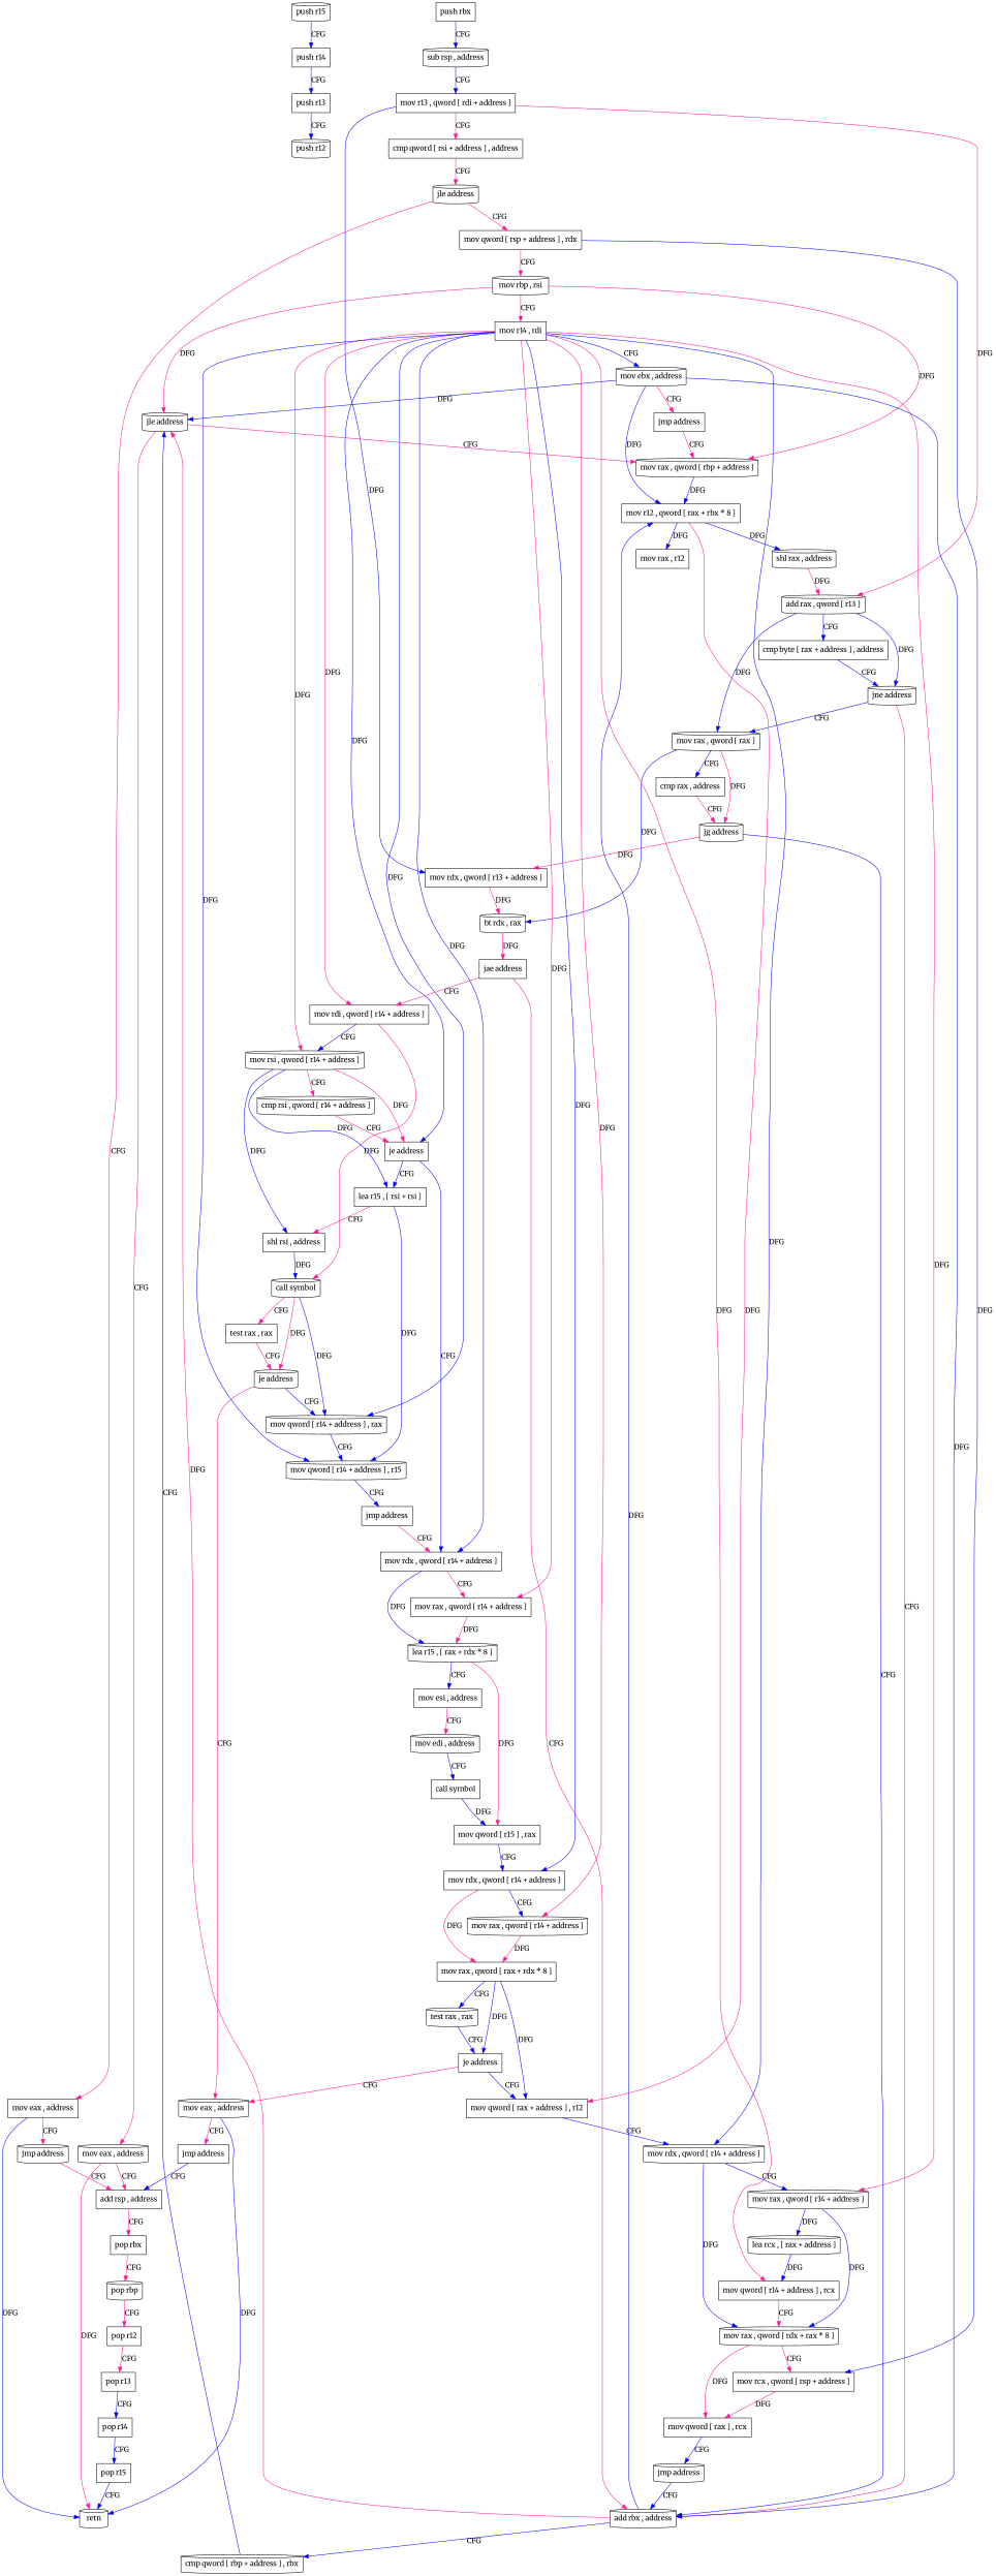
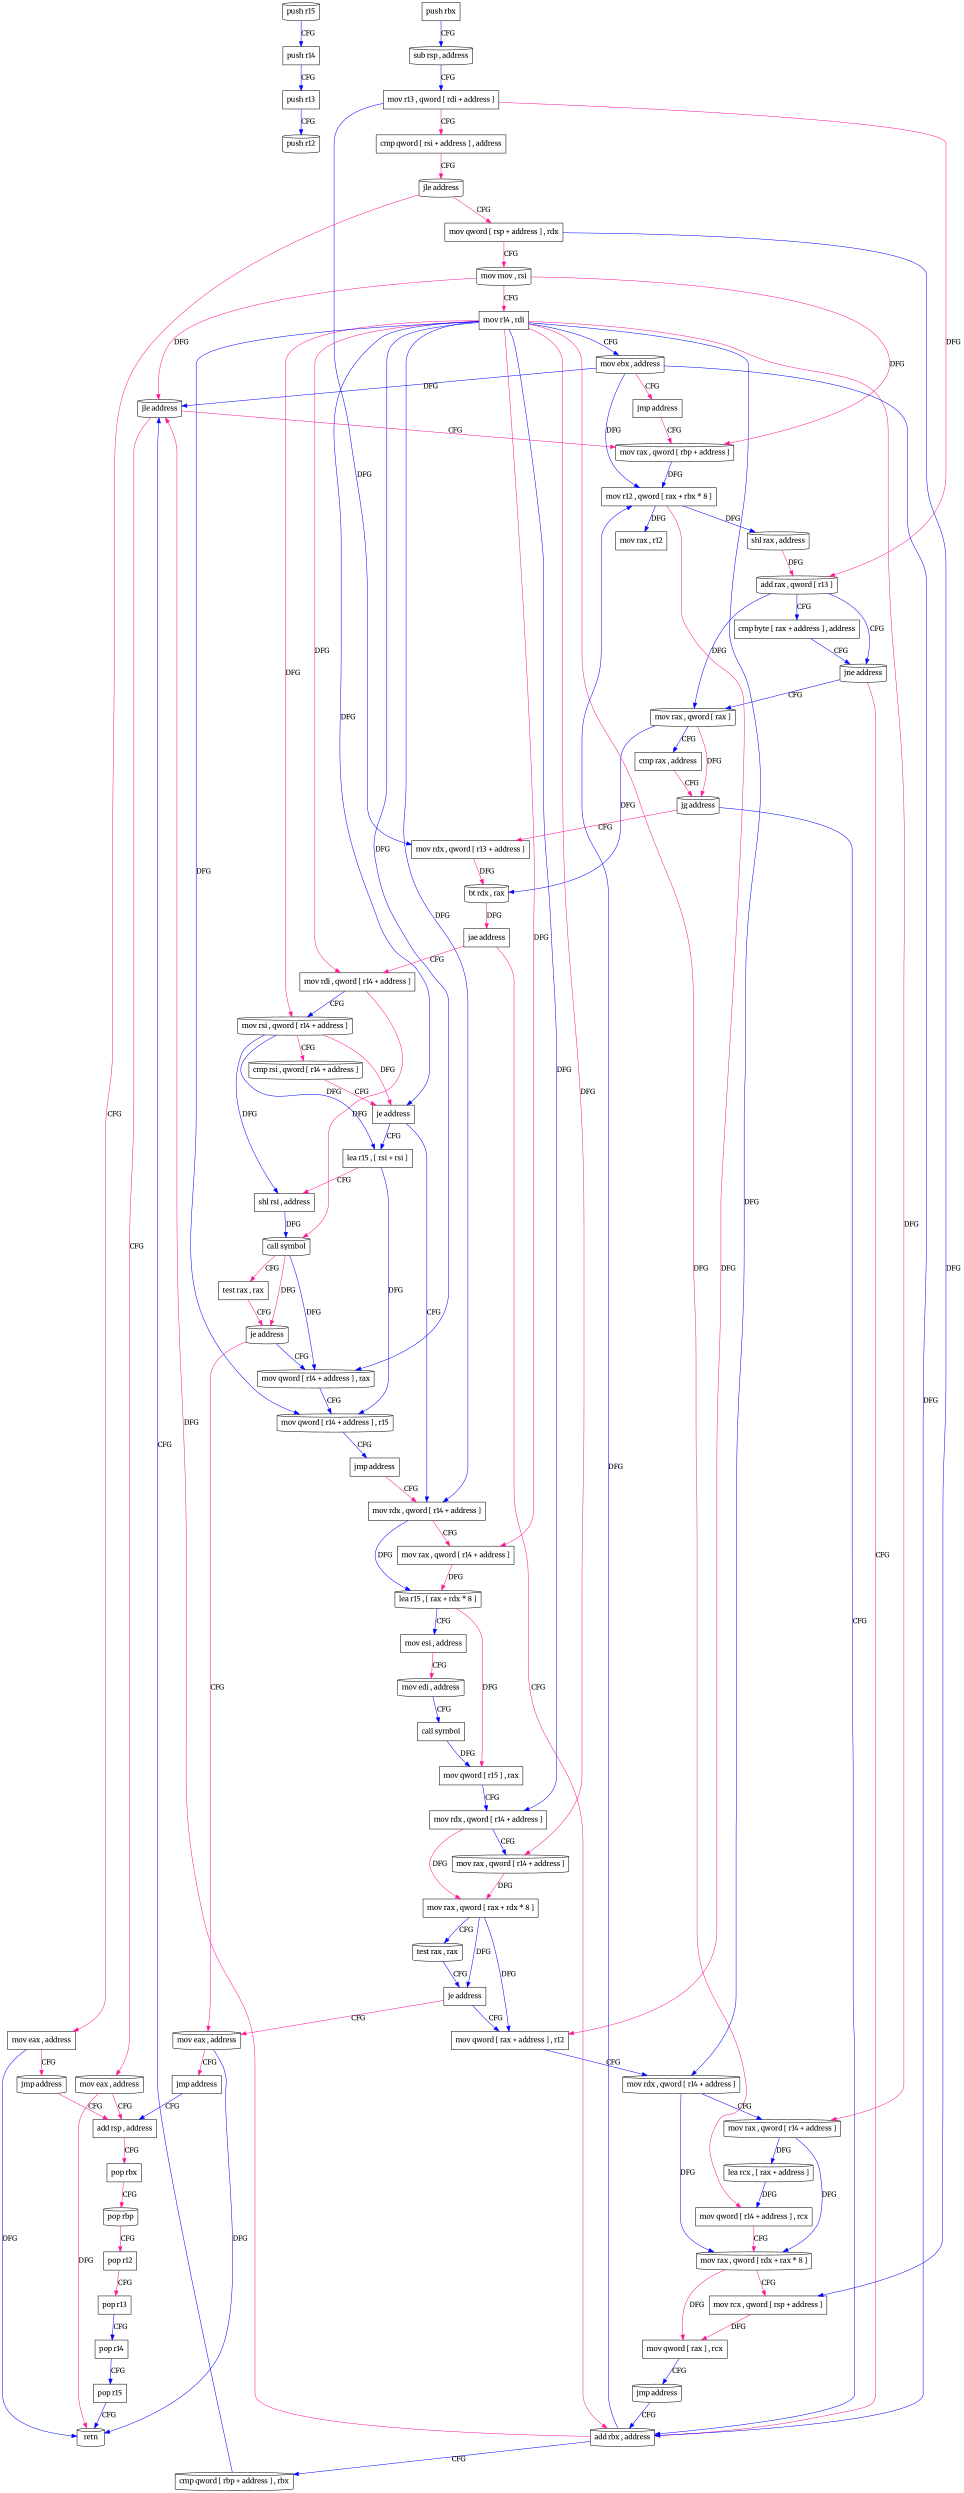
  digraph {
    fontname=Merriweather
    node [fontname=Merriweather shape=box]
    edge [color=blue fontname=Merriweather]
    n1 [label="push r15" shape=cylinder]
    n2 [label="push r14"]
    n3 [label="push r13"]
    n4 [label="push r12" shape=cylinder]
    n5 [label="push rbx"]
    n6 [label="sub rsp , address" shape=cylinder]
    n7 [label="mov r13 , qword [ rdi + address ]"]
    n8 [label="cmp qword [ rsi + address ] , address"]
    n9 [label="add rax , qword [ r13 ]" shape=cylinder]
    n10 [label="mov rdx , qword [ r13 + address ]"]
    n11 [label="jle address" shape=cylinder]
    n12 [label="cmp byte [ rax + address ] , address"]
    n13 [label="jne address" shape=cylinder]
    n14 [label="mov rax , qword [ rax ]" shape=cylinder]
    n15 [label="bt rdx , rax" shape=cylinder]
    n16 [label="mov eax , address"]
    n17 [label="mov qword [ rsp + address ] , rdx"]
    n18 [label="jmp address" shape=cylinder]
    n19 [label=retn shape=cylinder]
-   n20 [label="mov rbp , rsi" shape=cylinder]
+   n20 [label="mov mov , rsi" shape=cylinder]
    n21 [label="mov rcx , qword [ rsp + address ]"]
    n22 [label="add rsp , address"]
    n23 [label="mov r14 , rdi"]
    n24 [label="mov rax , qword [ rbp + address ]" shape=cylinder]
    n25 [label="jle address" shape=cylinder]
    n26 [label="mov qword [ rax ] , rcx"]
    n27 [label="pop rbx"]
    n28 [label="pop rbp" shape=cylinder]
    n29 [label="mov ebx , address" shape=cylinder]
    n30 [label="mov rdi , qword [ r14 + address ]"]
    n31 [label="mov rsi , qword [ r14 + address ]" shape=cylinder]
    n32 [label="je address"]
    n33 [label="mov rdx , qword [ r14 + address ]"]
    n34 [label="mov qword [ r14 + address ] , rax" shape=cylinder]
    n35 [label="mov rax , qword [ r14 + address ]"]
    n36 [label="mov rdx , qword [ r14 + address ]"]
    n37 [label="mov rax , qword [ r14 + address ]" shape=cylinder]
    n38 [label="mov qword [ r14 + address ] , r15" shape=cylinder]
    n39 [label="mov rdx , qword [ r14 + address ]" shape=cylinder]
    n40 [label="mov rax , qword [ r14 + address ]" shape=cylinder]
    n41 [label="mov qword [ r14 + address ] , rcx"]
    n42 [label="mov r12 , qword [ rax + rbx * 8 ]"]
    n43 [label="mov eax , address" shape=cylinder]
    n44 [label="jmp address"]
    n45 [label="add rbx , address" shape=cylinder]
    n46 [label="call symbol" shape=cylinder]
    n47 [label="cmp rsi , qword [ r14 + address ]" shape=cylinder]
    n48 [label="lea r15 , [ rsi + rsi ]"]
    n49 [label="shl rsi , address"]
    n50 [label="lea r15 , [ rax + rdx * 8 ]" shape=cylinder]
    n51 [label="mov rax , qword [ rax + rdx * 8 ]"]
    n52 [label="jmp address"]
    n53 [label="mov rax , qword [ rdx + rax * 8 ]" shape=cylinder]
    n54 [label="lea rcx , [ rax + address ]" shape=cylinder]
    n55 [label="mov rax , r12"]
    n56 [label="mov qword [ rax + address ] , r12"]
    n57 [label="shl rax , address" shape=cylinder]
    n58 [label="cmp qword [ rbp + address ] , rbx" shape=cylinder]
    n59 [label="pop r12"]
    n60 [label="pop r13"]
    n61 [label="pop r14"]
    n62 [label="pop r15"]
    n63 [label="cmp rax , address"]
    n64 [label="jg address" shape=cylinder]
    n65 [label="jae address"]
    n66 [label="test rax , rax"]
    n67 [label="je address" shape=cylinder]
    n68 [label="mov esi , address"]
    n69 [label="mov qword [ r15 ] , rax"]
    n70 [label="mov eax , address" shape=cylinder]
    n71 [label="jmp address"]
    n72 [label="mov edi , address" shape=cylinder]
    n73 [label="call symbol"]
    n74 [label="test rax , rax" shape=cylinder]
    n75 [label="je address"]
    n76 [label="jmp address" shape=cylinder]
    n1 -> n2 [label=CFG]
    n2 -> n3 [label=CFG]
    n3 -> n4 [label=CFG]
    n5 -> n6 [label=CFG]
    n6 -> n7 [label=CFG]
    n7 -> n8 [color=deeppink label=CFG]
    n7 -> n9 [color=deeppink label=DFG]
    n7 -> n10 [label=DFG]
    n8 -> n11 [color=deeppink label=CFG]
    n9 -> n12 [label=CFG]
-   n9 -> n13 [label=DFG]
+   n9 -> n13 [label=CFG]
    n9 -> n14 [label=DFG]
    n10 -> n15 [color=deeppink label=DFG]
    n11 -> n16 [color=deeppink label=CFG]
    n11 -> n17 [color=deeppink label=CFG]
    n12 -> n13 [label=CFG]
    n13 -> n14 [label=CFG]
    n13 -> n45 [color=deeppink label=CFG]
    n14 -> n15 [label=DFG]
    n14 -> n63 [label=CFG]
    n14 -> n64 [color=deeppink label=DFG]
    n15 -> n65 [color=deeppink label=DFG]
    n16 -> n18 [color=deeppink label=CFG]
    n16 -> n19 [label=DFG]
    n17 -> n20 [color=deeppink label=CFG]
    n17 -> n21 [label=DFG]
    n18 -> n22 [color=deeppink label=CFG]
    n20 -> n23 [color=deeppink label=CFG]
    n20 -> n24 [color=deeppink label=DFG]
    n20 -> n25 [color=deeppink label=DFG]
    n21 -> n26 [color=deeppink label=DFG]
    n22 -> n27 [color=deeppink label=CFG]
    n23 -> n29 [label=CFG]
    n23 -> n30 [color=deeppink label=DFG]
    n23 -> n31 [color=deeppink label=DFG]
    n23 -> n32 [label=DFG]
    n23 -> n33 [label=DFG]
    n23 -> n34 [label=DFG]
    n23 -> n35 [color=deeppink label=DFG]
    n23 -> n36 [label=DFG]
    n23 -> n37 [color=deeppink label=DFG]
    n23 -> n38 [label=DFG]
    n23 -> n39 [label=DFG]
    n23 -> n40 [color=deeppink label=DFG]
    n23 -> n41 [color=deeppink label=DFG]
    n24 -> n42 [label=DFG]
    n25 -> n24 [color=deeppink label=CFG]
    n25 -> n43 [color=deeppink label=CFG]
    n26 -> n76 [label=CFG]
    n27 -> n28 [color=deeppink label=CFG]
    n28 -> n59 [color=deeppink label=CFG]
    n29 -> n25 [label=DFG]
    n29 -> n42 [label=DFG]
    n29 -> n44 [color=deeppink label=CFG]
    n29 -> n45 [label=DFG]
    n30 -> n31 [label=CFG]
    n30 -> n46 [color=deeppink label=DFG]
    n31 -> n32 [color=deeppink label=DFG]
    n31 -> n47 [color=deeppink label=CFG]
    n31 -> n48 [label=DFG]
    n31 -> n49 [label=DFG]
    n32 -> n33 [label=CFG]
    n32 -> n48 [label=CFG]
    n33 -> n35 [color=deeppink label=CFG]
    n33 -> n50 [label=DFG]
    n34 -> n38 [label=CFG]
    n35 -> n50 [color=deeppink label=DFG]
    n36 -> n37 [label=CFG]
    n36 -> n51 [color=deeppink label=DFG]
    n37 -> n51 [color=deeppink label=DFG]
    n38 -> n52 [label=CFG]
    n39 -> n40 [label=CFG]
    n39 -> n53 [label=DFG]
    n40 -> n53 [label=DFG]
    n40 -> n54 [label=DFG]
    n41 -> n53 [color=deeppink label=CFG]
    n42 -> n55 [label=DFG]
    n42 -> n56 [color=deeppink label=DFG]
    n42 -> n57 [label=DFG]
    n43 -> n19 [color=deeppink label=DFG]
    n43 -> n22 [color=deeppink label=CFG]
    n44 -> n24 [color=deeppink label=CFG]
    n45 -> n25 [color=deeppink label=DFG]
    n45 -> n42 [label=DFG]
    n45 -> n58 [label=CFG]
    n46 -> n34 [label=DFG]
    n46 -> n66 [color=deeppink label=CFG]
    n46 -> n67 [color=deeppink label=DFG]
    n47 -> n32 [color=deeppink label=CFG]
    n48 -> n38 [label=DFG]
    n48 -> n49 [color=deeppink label=CFG]
    n49 -> n46 [label=DFG]
    n50 -> n68 [label=CFG]
    n50 -> n69 [color=deeppink label=DFG]
    n51 -> n56 [label=DFG]
    n51 -> n74 [label=CFG]
    n51 -> n75 [label=DFG]
    n52 -> n33 [color=deeppink label=CFG]
    n53 -> n21 [color=deeppink label=CFG]
    n53 -> n26 [color=deeppink label=DFG]
    n54 -> n41 [label=DFG]
    n56 -> n39 [label=CFG]
    n57 -> n9 [color=deeppink label=DFG]
    n58 -> n25 [label=CFG]
    n59 -> n60 [color=deeppink label=CFG]
    n60 -> n61 [label=CFG]
    n61 -> n62 [label=CFG]
    n62 -> n19 [label=CFG]
    n63 -> n64 [color=deeppink label=CFG]
-   n64 -> n10 [color=deeppink label=DFG]
+   n64 -> n10 [color=deeppink label=CFG]
    n64 -> n45 [label=CFG]
    n65 -> n30 [color=deeppink label=CFG]
    n65 -> n45 [color=deeppink label=CFG]
    n66 -> n67 [color=deeppink label=CFG]
    n67 -> n34 [label=CFG]
    n67 -> n70 [color=deeppink label=CFG]
    n68 -> n72 [color=deeppink label=CFG]
    n69 -> n36 [label=CFG]
    n70 -> n19 [label=DFG]
    n70 -> n71 [color=deeppink label=CFG]
    n71 -> n22 [label=CFG]
    n72 -> n73 [label=CFG]
    n73 -> n69 [label=DFG]
    n74 -> n75 [label=CFG]
    n75 -> n56 [label=CFG]
    n75 -> n70 [color=deeppink label=CFG]
    n76 -> n45 [label=CFG]
  }
